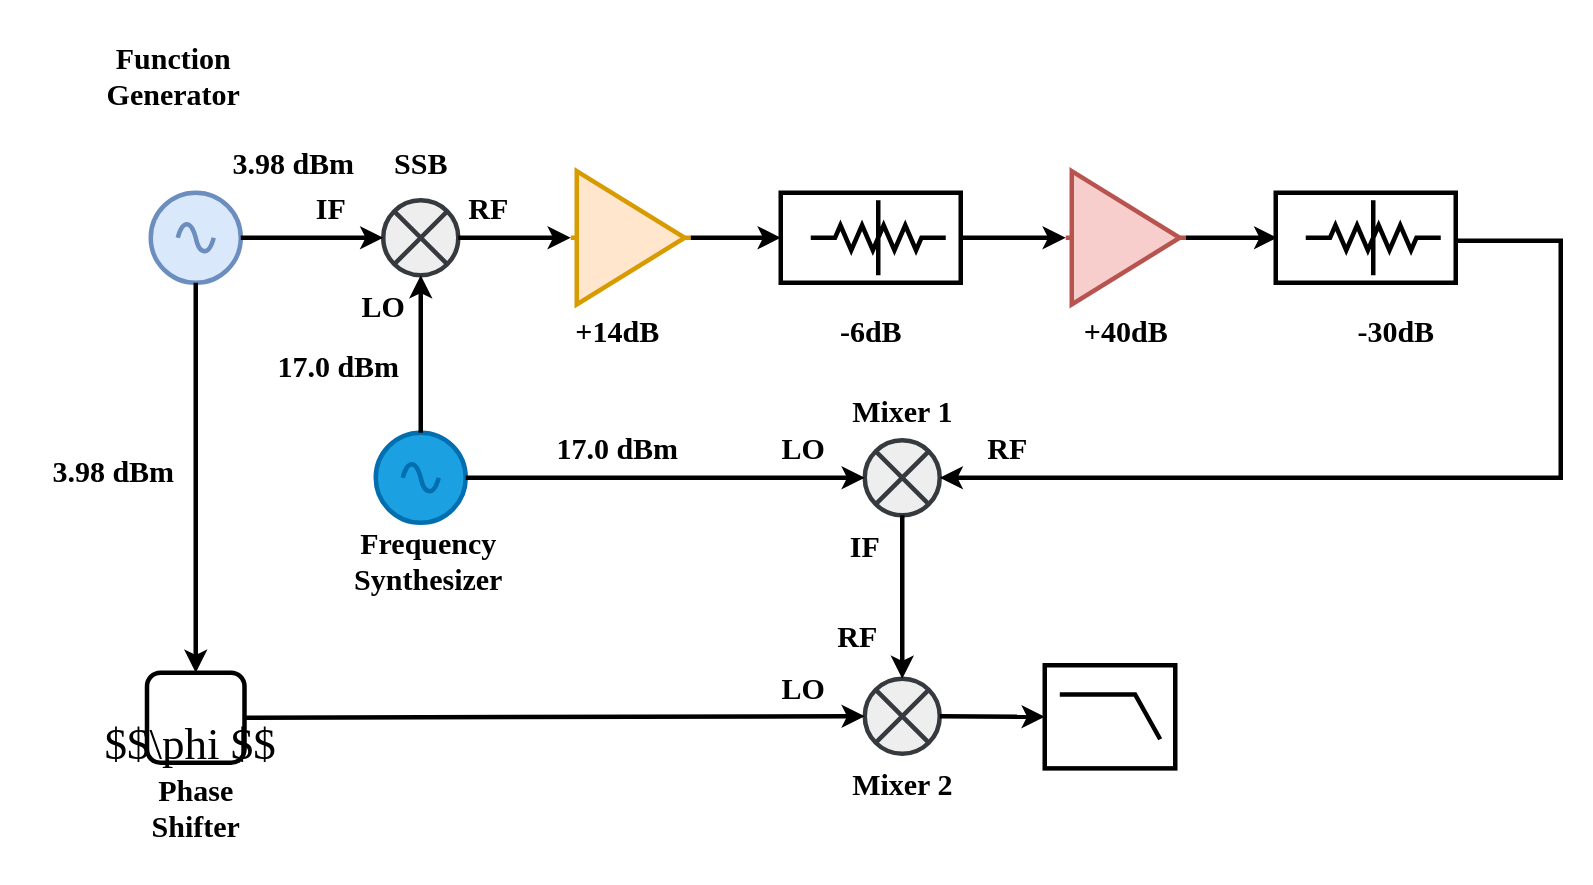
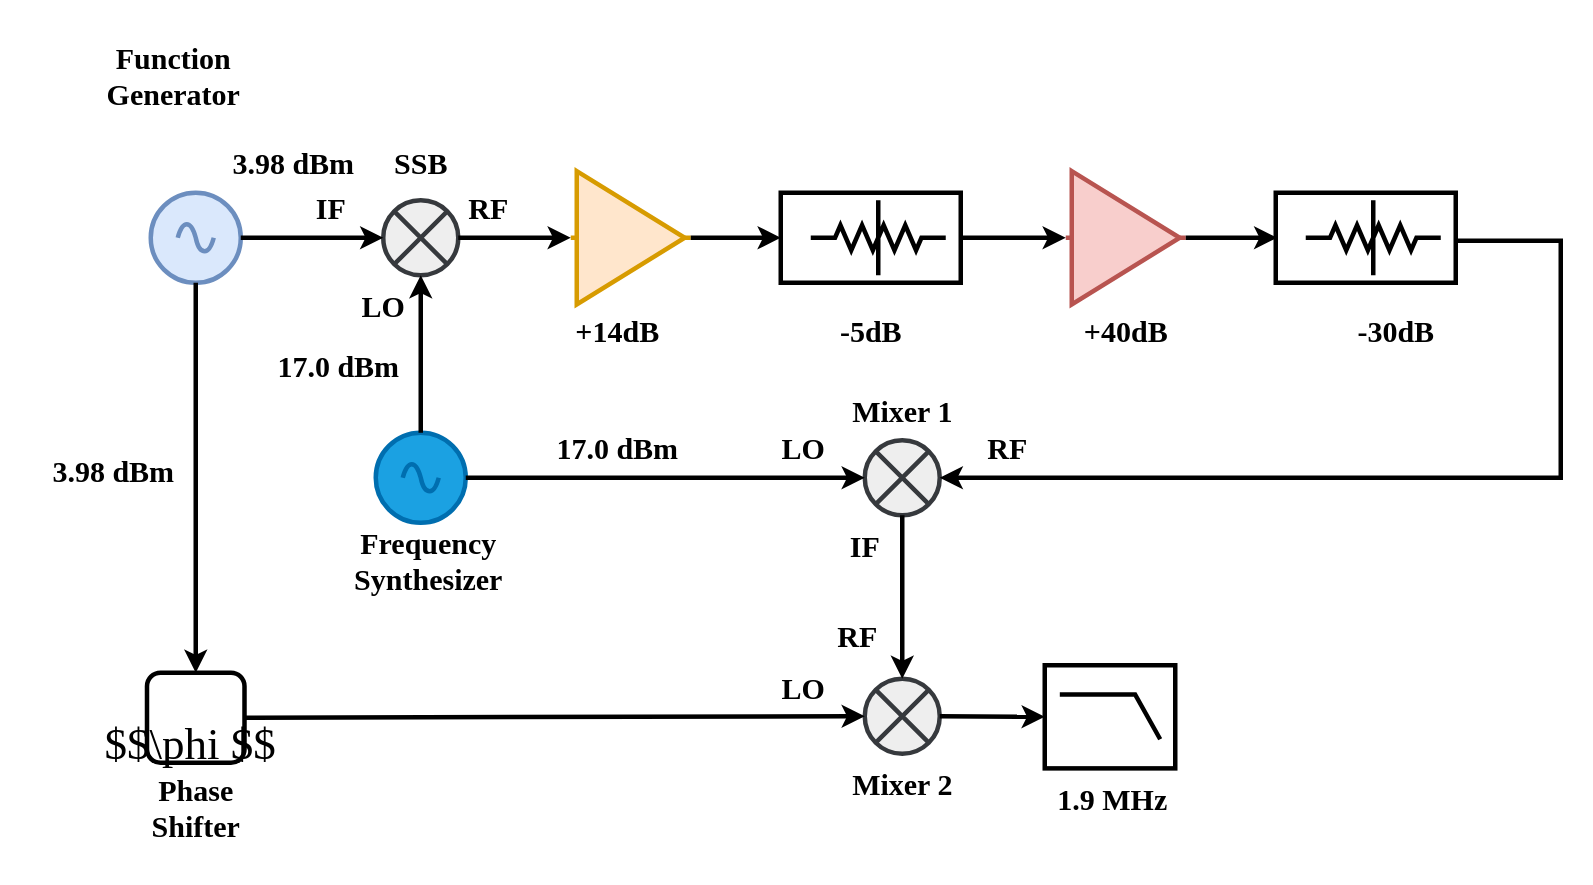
  <mxCell id="0" />
  <mxCell id="1" parent="0" />
  <mxCell id="2" value="" style="pointerEvents=1;verticalLabelPosition=bottom;shadow=0;dashed=0;align=center;html=1;verticalAlign=top;shape=mxgraph.electrical.signal_sources.source;aspect=fixed;points=[[0.5,0,0],[1,0.5,0],[0.5,1,0],[0,0.5,0]];elSignalType=ac;strokeWidth=3;fillColor=#dae8fc;strokeColor=#6c8ebf;" parent="1" vertex="1"><mxGeometry x="100" y="128" width="60" height="60" as="geometry" /></mxCell>
  <mxCell id="3" value="" style="pointerEvents=1;verticalLabelPosition=bottom;shadow=0;dashed=0;align=center;html=1;verticalAlign=top;shape=mxgraph.electrical.signal_sources.source;aspect=fixed;points=[[0.5,0,0],[1,0.5,0],[0.5,1,0],[0,0.5,0]];elSignalType=ac;strokeWidth=3;fillColor=#1ba1e2;strokeColor=#006EAF;fontColor=#ffffff;" parent="1" vertex="1"><mxGeometry x="250" y="288" width="60" height="60" as="geometry" /></mxCell>
  <mxCell id="4" value="" style="verticalLabelPosition=bottom;shadow=0;dashed=0;align=center;html=1;verticalAlign=top;shape=mxgraph.electrical.abstract.multiplier;strokeWidth=3;fillColor=#eeeeee;strokeColor=#36393d;" parent="1" vertex="1"><mxGeometry x="255" y="133" width="50" height="50" as="geometry" /></mxCell>
  <mxCell id="5" value="" style="verticalLabelPosition=bottom;shadow=0;dashed=0;align=center;html=1;verticalAlign=top;shape=mxgraph.electrical.abstract.amplifier;strokeWidth=3;fillColor=#ffe6cc;strokeColor=#d79b00;" parent="1" vertex="1"><mxGeometry x="380" y="113.55" width="80" height="88.89" as="geometry" /></mxCell>
  <mxCell id="6" value="+14dB" style="text;html=1;align=center;verticalAlign=middle;resizable=0;points=[];autosize=1;strokeColor=none;fillColor=none;strokeWidth=1;fontFamily=Congenial;fontSize=20;fontStyle=1" parent="1" vertex="1"><mxGeometry x="371" y="200.44" width="80" height="40" as="geometry" /></mxCell>
  <mxCell id="7" value="" style="group" parent="1" vertex="1" connectable="0"><mxGeometry x="520" y="128" width="120" height="60" as="geometry" /></mxCell>
  <mxCell id="8" value="" style="group" vertex="1" connectable="0" parent="7"><mxGeometry width="120" height="60" as="geometry" /></mxCell>
  <mxCell id="9" value="" style="verticalLabelPosition=bottom;verticalAlign=top;html=1;shape=mxgraph.basic.rect;fillColor2=none;strokeWidth=3;size=20;indent=5;" parent="8" vertex="1"><mxGeometry width="120" height="60" as="geometry" /></mxCell>
  <mxCell id="10" value="" style="pointerEvents=1;verticalLabelPosition=bottom;shadow=0;dashed=0;align=center;html=1;verticalAlign=top;shape=mxgraph.electrical.resistors.attenuator;strokeWidth=3;" vertex="1" parent="8"><mxGeometry x="20" y="5" width="90" height="50" as="geometry" /></mxCell>
  <mxCell id="11" value="Frequency&lt;div&gt;Synthesizer&lt;/div&gt;" style="text;html=1;align=center;verticalAlign=middle;resizable=0;points=[];autosize=1;strokeColor=none;fillColor=none;strokeWidth=1;fontFamily=Congenial;fontSize=20;fontStyle=1" parent="1" vertex="1"><mxGeometry x="220" y="343" width="130" height="60" as="geometry" /></mxCell>
  <mxCell id="12" value="&lt;div&gt;Function&lt;/div&gt;&lt;div&gt;Generator&lt;/div&gt;" style="text;html=1;align=center;verticalAlign=middle;resizable=0;points=[];autosize=1;strokeColor=none;fillColor=none;strokeWidth=1;fontFamily=Congenial;fontSize=20;fontStyle=1" parent="1" vertex="1"><mxGeometry x="55" y="20" width="120" height="60" as="geometry" /></mxCell>
  <mxCell id="13" value="&lt;div&gt;SSB&lt;/div&gt;" style="text;html=1;align=center;verticalAlign=middle;resizable=0;points=[];autosize=1;strokeColor=none;fillColor=none;strokeWidth=1;fontFamily=Congenial;fontSize=20;fontStyle=1" parent="1" vertex="1"><mxGeometry x="250" y="88" width="60" height="40" as="geometry" /></mxCell>
  <mxCell id="14" value="3.98 dBm" style="text;html=1;align=center;verticalAlign=middle;resizable=0;points=[];autosize=1;strokeColor=none;fillColor=none;strokeWidth=1;fontFamily=Congenial;fontSize=20;fontStyle=1" vertex="1" parent="1"><mxGeometry x="140" y="88" width="110" height="40" as="geometry" /></mxCell>
  <mxCell id="15" value="17.0 dBm" style="text;html=1;align=center;verticalAlign=middle;resizable=0;points=[];autosize=1;strokeColor=none;fillColor=none;strokeWidth=1;fontFamily=Congenial;fontSize=20;fontStyle=1" vertex="1" parent="1"><mxGeometry x="175" y="223" width="100" height="40" as="geometry" /></mxCell>
- <mxCell id="16" value="-6dB" style="text;html=1;align=center;verticalAlign=middle;resizable=0;points=[];autosize=1;strokeColor=none;fillColor=none;strokeWidth=1;fontFamily=Congenial;fontSize=20;fontStyle=1" parent="1" vertex="1"><mxGeometry x="545" y="200.44" width="70" height="40" as="geometry" /></mxCell>
+ <mxCell id="16" value="-5dB" style="text;html=1;align=center;verticalAlign=middle;resizable=0;points=[];autosize=1;strokeColor=none;fillColor=none;strokeWidth=1;fontFamily=Congenial;fontSize=20;fontStyle=1" parent="1" vertex="1"><mxGeometry x="545" y="200.44" width="70" height="40" as="geometry" /></mxCell>
  <mxCell id="17" value="" style="verticalLabelPosition=bottom;shadow=0;dashed=0;align=center;html=1;verticalAlign=top;shape=mxgraph.electrical.abstract.amplifier;strokeWidth=3;fillColor=#f8cecc;strokeColor=#b85450;" vertex="1" parent="1"><mxGeometry x="710" y="113.55" width="80" height="88.89" as="geometry" /></mxCell>
  <mxCell id="18" value="+40dB" style="text;html=1;align=center;verticalAlign=middle;resizable=0;points=[];autosize=1;strokeColor=none;fillColor=none;strokeWidth=1;fontFamily=Congenial;fontSize=20;fontStyle=1" vertex="1" parent="1"><mxGeometry x="710" y="200.44" width="80" height="40" as="geometry" /></mxCell>
  <mxCell id="19" value="" style="group" vertex="1" connectable="0" parent="1"><mxGeometry x="850" y="128" width="120" height="60" as="geometry" /></mxCell>
  <mxCell id="20" value="" style="group" vertex="1" connectable="0" parent="19"><mxGeometry width="120" height="60" as="geometry" /></mxCell>
  <mxCell id="21" value="" style="verticalLabelPosition=bottom;verticalAlign=top;html=1;shape=mxgraph.basic.rect;fillColor2=none;strokeWidth=3;size=20;indent=5;" vertex="1" parent="20"><mxGeometry width="120" height="60" as="geometry" /></mxCell>
  <mxCell id="22" value="" style="pointerEvents=1;verticalLabelPosition=bottom;shadow=0;dashed=0;align=center;html=1;verticalAlign=top;shape=mxgraph.electrical.resistors.attenuator;strokeWidth=3;" vertex="1" parent="20"><mxGeometry x="20" y="5" width="90" height="50" as="geometry" /></mxCell>
  <mxCell id="23" value="-30dB" style="text;html=1;align=center;verticalAlign=middle;resizable=0;points=[];autosize=1;strokeColor=none;fillColor=none;strokeWidth=1;fontFamily=Congenial;fontSize=20;fontStyle=1" vertex="1" parent="1"><mxGeometry x="890" y="200.44" width="80" height="40" as="geometry" /></mxCell>
  <mxCell id="24" value="" style="verticalLabelPosition=bottom;shadow=0;dashed=0;align=center;html=1;verticalAlign=top;shape=mxgraph.electrical.abstract.multiplier;strokeWidth=3;fillColor=#eeeeee;strokeColor=#36393d;" vertex="1" parent="1"><mxGeometry x="576" y="293" width="50" height="50" as="geometry" /></mxCell>
  <mxCell id="25" value="" style="endArrow=classic;html=1;rounded=0;strokeWidth=3;entryX=0.5;entryY=1;entryDx=0;entryDy=0;entryPerimeter=0;exitX=0.5;exitY=0;exitDx=0;exitDy=0;exitPerimeter=0;" edge="1" parent="1" source="3" target="4"><mxGeometry width="50" height="50" relative="1" as="geometry"><mxPoint x="570" y="468" as="sourcePoint" /><mxPoint x="490" y="468" as="targetPoint" /></mxGeometry></mxCell>
  <mxCell id="26" value="" style="endArrow=classic;html=1;rounded=0;exitX=1.008;exitY=0.533;exitDx=0;exitDy=0;exitPerimeter=0;entryX=1;entryY=0.5;entryDx=0;entryDy=0;entryPerimeter=0;strokeWidth=3;" edge="1" parent="1" source="21" target="24"><mxGeometry width="50" height="50" relative="1" as="geometry"><mxPoint x="720" y="378" as="sourcePoint" /><mxPoint x="650" y="318" as="targetPoint" /><Array as="points"><mxPoint x="1040" y="160" /><mxPoint x="1040" y="318" /></Array></mxGeometry></mxCell>
  <mxCell id="27" value="" style="endArrow=classic;html=1;rounded=0;strokeWidth=3;entryX=0;entryY=0.5;entryDx=0;entryDy=0;entryPerimeter=0;exitX=1;exitY=0.5;exitDx=0;exitDy=0;exitPerimeter=0;" edge="1" parent="1" source="2" target="4"><mxGeometry width="50" height="50" relative="1" as="geometry"><mxPoint x="80" y="348" as="sourcePoint" /><mxPoint x="80" y="243" as="targetPoint" /></mxGeometry></mxCell>
  <mxCell id="28" value="" style="endArrow=classic;html=1;rounded=0;strokeWidth=3;entryX=0;entryY=0.5;entryDx=0;entryDy=0;entryPerimeter=0;exitX=1;exitY=0.5;exitDx=0;exitDy=0;exitPerimeter=0;" edge="1" parent="1" source="4" target="5"><mxGeometry width="50" height="50" relative="1" as="geometry"><mxPoint x="356" y="287" as="sourcePoint" /><mxPoint x="451" y="287" as="targetPoint" /></mxGeometry></mxCell>
  <mxCell id="29" value="" style="endArrow=classic;html=1;rounded=0;strokeWidth=3;entryX=0;entryY=0.5;entryDx=0;entryDy=0;entryPerimeter=0;exitX=1;exitY=0.5;exitDx=0;exitDy=0;exitPerimeter=0;" edge="1" parent="1" source="5" target="9"><mxGeometry width="50" height="50" relative="1" as="geometry"><mxPoint x="440" y="248" as="sourcePoint" /><mxPoint x="535" y="248" as="targetPoint" /></mxGeometry></mxCell>
  <mxCell id="30" value="" style="endArrow=classic;html=1;rounded=0;strokeWidth=3;entryX=0;entryY=0.5;entryDx=0;entryDy=0;entryPerimeter=0;exitX=1;exitY=0.5;exitDx=0;exitDy=0;exitPerimeter=0;" edge="1" parent="1" source="9" target="17"><mxGeometry width="50" height="50" relative="1" as="geometry"><mxPoint x="680" y="268" as="sourcePoint" /><mxPoint x="775" y="268" as="targetPoint" /></mxGeometry></mxCell>
  <mxCell id="31" value="" style="endArrow=classic;html=1;rounded=0;strokeWidth=3;entryX=0.008;entryY=0.5;entryDx=0;entryDy=0;entryPerimeter=0;exitX=1;exitY=0.5;exitDx=0;exitDy=0;exitPerimeter=0;" edge="1" parent="1" source="17" target="21"><mxGeometry width="50" height="50" relative="1" as="geometry"><mxPoint x="830" y="268" as="sourcePoint" /><mxPoint x="925" y="268" as="targetPoint" /></mxGeometry></mxCell>
  <mxCell id="32" value="" style="endArrow=classic;html=1;rounded=0;strokeWidth=3;entryX=0;entryY=0.5;entryDx=0;entryDy=0;entryPerimeter=0;exitX=1;exitY=0.5;exitDx=0;exitDy=0;exitPerimeter=0;" edge="1" parent="1" source="3" target="24"><mxGeometry width="50" height="50" relative="1" as="geometry"><mxPoint x="400" y="328" as="sourcePoint" /><mxPoint x="495" y="328" as="targetPoint" /></mxGeometry></mxCell>
  <mxCell id="33" value="" style="verticalLabelPosition=bottom;shadow=0;dashed=0;align=center;html=1;verticalAlign=top;shape=mxgraph.electrical.abstract.multiplier;strokeWidth=3;fillColor=#eeeeee;strokeColor=#36393d;" vertex="1" parent="1"><mxGeometry x="576" y="452" width="50" height="50" as="geometry" /></mxCell>
  <mxCell id="34" value="" style="endArrow=classic;html=1;rounded=0;strokeWidth=3;entryX=0.5;entryY=0;entryDx=0;entryDy=0;entryPerimeter=0;exitX=0.5;exitY=1;exitDx=0;exitDy=0;exitPerimeter=0;" edge="1" parent="1" source="24" target="33"><mxGeometry width="50" height="50" relative="1" as="geometry"><mxPoint x="250" y="508" as="sourcePoint" /><mxPoint x="516" y="508" as="targetPoint" /></mxGeometry></mxCell>
  <mxCell id="35" value="" style="endArrow=classic;html=1;rounded=0;strokeWidth=3;exitX=0.5;exitY=1;exitDx=0;exitDy=0;exitPerimeter=0;entryX=0.5;entryY=0;entryDx=0;entryDy=0;" edge="1" parent="1" source="2" target="37"><mxGeometry width="50" height="50" relative="1" as="geometry"><mxPoint x="40" y="158" as="sourcePoint" /><mxPoint x="140" y="408" as="targetPoint" /></mxGeometry></mxCell>
  <mxCell id="36" value="" style="endArrow=classic;html=1;rounded=0;strokeWidth=3;entryX=0;entryY=0.5;entryDx=0;entryDy=0;exitX=1;exitY=0.5;exitDx=0;exitDy=0;entryPerimeter=0;" edge="1" parent="1" source="37" target="33"><mxGeometry width="50" height="50" relative="1" as="geometry"><mxPoint x="240" y="478" as="sourcePoint" /><mxPoint x="371" y="748" as="targetPoint" /></mxGeometry></mxCell>
  <mxCell id="37" value="" style="rounded=1;whiteSpace=wrap;html=1;strokeWidth=3;" vertex="1" parent="1"><mxGeometry x="97.5" y="448" width="65" height="60" as="geometry" /></mxCell>
  <mxCell id="38" value="&lt;font face=&quot;Congenial&quot;&gt;$$\phi $$&amp;nbsp;&lt;/font&gt;" style="text;html=1;align=center;verticalAlign=middle;resizable=0;points=[];autosize=1;strokeColor=none;fillColor=none;fontSize=30;fontStyle=0" vertex="1" parent="1"><mxGeometry x="55" y="470" width="150" height="50" as="geometry" /></mxCell>
  <mxCell id="39" value="&lt;div&gt;Mixer 1&lt;/div&gt;" style="text;html=1;align=center;verticalAlign=middle;resizable=0;points=[];autosize=1;strokeColor=none;fillColor=none;strokeWidth=1;fontFamily=Congenial;fontSize=20;fontStyle=1" vertex="1" parent="1"><mxGeometry x="556" y="253" width="90" height="40" as="geometry" /></mxCell>
  <mxCell id="40" value="&lt;div&gt;Mixer 2&lt;/div&gt;" style="text;html=1;align=center;verticalAlign=middle;resizable=0;points=[];autosize=1;strokeColor=none;fillColor=none;strokeWidth=1;fontFamily=Congenial;fontSize=20;fontStyle=1" vertex="1" parent="1"><mxGeometry x="556" y="502" width="90" height="40" as="geometry" /></mxCell>
  <mxCell id="41" value="&lt;div&gt;Phase&lt;/div&gt;&lt;div&gt;Shifter&lt;/div&gt;" style="text;html=1;align=center;verticalAlign=middle;resizable=0;points=[];autosize=1;strokeColor=none;fillColor=none;strokeWidth=1;fontFamily=Congenial;fontSize=20;fontStyle=1" vertex="1" parent="1"><mxGeometry x="85" y="508" width="90" height="60" as="geometry" /></mxCell>
  <mxCell id="42" value="&lt;div&gt;IF&lt;/div&gt;" style="text;html=1;align=center;verticalAlign=middle;resizable=0;points=[];autosize=1;strokeColor=none;fillColor=none;strokeWidth=1;fontFamily=Congenial;fontSize=20;fontStyle=1" vertex="1" parent="1"><mxGeometry x="200" y="118" width="40" height="40" as="geometry" /></mxCell>
  <mxCell id="43" value="&lt;div&gt;LO&lt;/div&gt;" style="text;html=1;align=center;verticalAlign=middle;resizable=0;points=[];autosize=1;strokeColor=none;fillColor=none;strokeWidth=1;fontFamily=Congenial;fontSize=20;fontStyle=1" vertex="1" parent="1"><mxGeometry x="230" y="183" width="50" height="40" as="geometry" /></mxCell>
  <mxCell id="44" value="&lt;div&gt;RF&lt;/div&gt;" style="text;html=1;align=center;verticalAlign=middle;resizable=0;points=[];autosize=1;strokeColor=none;fillColor=none;strokeWidth=1;fontFamily=Congenial;fontSize=20;fontStyle=1" vertex="1" parent="1"><mxGeometry x="300" y="118" width="50" height="40" as="geometry" /></mxCell>
  <mxCell id="45" value="&lt;div&gt;LO&lt;/div&gt;" style="text;html=1;align=center;verticalAlign=middle;resizable=0;points=[];autosize=1;strokeColor=none;fillColor=none;strokeWidth=1;fontFamily=Congenial;fontSize=20;fontStyle=1" vertex="1" parent="1"><mxGeometry x="510" y="278" width="50" height="40" as="geometry" /></mxCell>
  <mxCell id="46" value="17.0 dBm" style="text;html=1;align=center;verticalAlign=middle;resizable=0;points=[];autosize=1;strokeColor=none;fillColor=none;strokeWidth=1;fontFamily=Congenial;fontSize=20;fontStyle=1" vertex="1" parent="1"><mxGeometry x="361" y="278" width="100" height="40" as="geometry" /></mxCell>
  <mxCell id="47" value="3.98 dBm" style="text;html=1;align=center;verticalAlign=middle;resizable=0;points=[];autosize=1;strokeColor=none;fillColor=none;strokeWidth=1;fontFamily=Congenial;fontSize=20;fontStyle=1" vertex="1" parent="1"><mxGeometry x="20" y="293" width="110" height="40" as="geometry" /></mxCell>
  <mxCell id="48" value="&lt;div&gt;RF&lt;/div&gt;" style="text;html=1;align=center;verticalAlign=middle;resizable=0;points=[];autosize=1;strokeColor=none;fillColor=none;strokeWidth=1;fontFamily=Congenial;fontSize=20;fontStyle=1" vertex="1" parent="1"><mxGeometry x="646" y="278" width="50" height="40" as="geometry" /></mxCell>
  <mxCell id="49" value="&lt;div&gt;IF&lt;/div&gt;" style="text;html=1;align=center;verticalAlign=middle;resizable=0;points=[];autosize=1;strokeColor=none;fillColor=none;strokeWidth=1;fontFamily=Congenial;fontSize=20;fontStyle=1" vertex="1" parent="1"><mxGeometry x="556" y="343" width="40" height="40" as="geometry" /></mxCell>
  <mxCell id="50" value="&lt;div&gt;LO&lt;/div&gt;" style="text;html=1;align=center;verticalAlign=middle;resizable=0;points=[];autosize=1;strokeColor=none;fillColor=none;strokeWidth=1;fontFamily=Congenial;fontSize=20;fontStyle=1" vertex="1" parent="1"><mxGeometry x="510" y="438" width="50" height="40" as="geometry" /></mxCell>
  <mxCell id="51" value="&lt;div&gt;RF&lt;/div&gt;" style="text;html=1;align=center;verticalAlign=middle;resizable=0;points=[];autosize=1;strokeColor=none;fillColor=none;strokeWidth=1;fontFamily=Congenial;fontSize=20;fontStyle=1" vertex="1" parent="1"><mxGeometry x="546" y="403" width="50" height="40" as="geometry" /></mxCell>
  <mxCell id="52" value="" style="verticalLabelPosition=bottom;shadow=0;dashed=0;align=center;html=1;verticalAlign=top;shape=mxgraph.electrical.logic_gates.lowpass_filter;strokeWidth=3;" vertex="1" parent="1"><mxGeometry x="696" y="443" width="87" height="68.75" as="geometry" /></mxCell>
+ <mxCell id="53" value="&lt;div&gt;1.9 MHz&lt;/div&gt;" style="text;html=1;align=center;verticalAlign=middle;resizable=0;points=[];autosize=1;strokeColor=none;fillColor=none;strokeWidth=1;fontFamily=Congenial;fontSize=20;fontStyle=1" vertex="1" parent="1"><mxGeometry x="696" y="511.75" width="90" height="40" as="geometry" /></mxCell>
  <mxCell id="54" value="" style="endArrow=classic;html=1;rounded=0;strokeWidth=3;entryX=0;entryY=0.5;entryDx=0;entryDy=0;exitX=1;exitY=0.5;exitDx=0;exitDy=0;entryPerimeter=0;exitPerimeter=0;" edge="1" parent="1" source="33" target="52"><mxGeometry width="50" height="50" relative="1" as="geometry"><mxPoint x="173" y="488" as="sourcePoint" /><mxPoint x="586" y="487" as="targetPoint" /></mxGeometry></mxCell>
